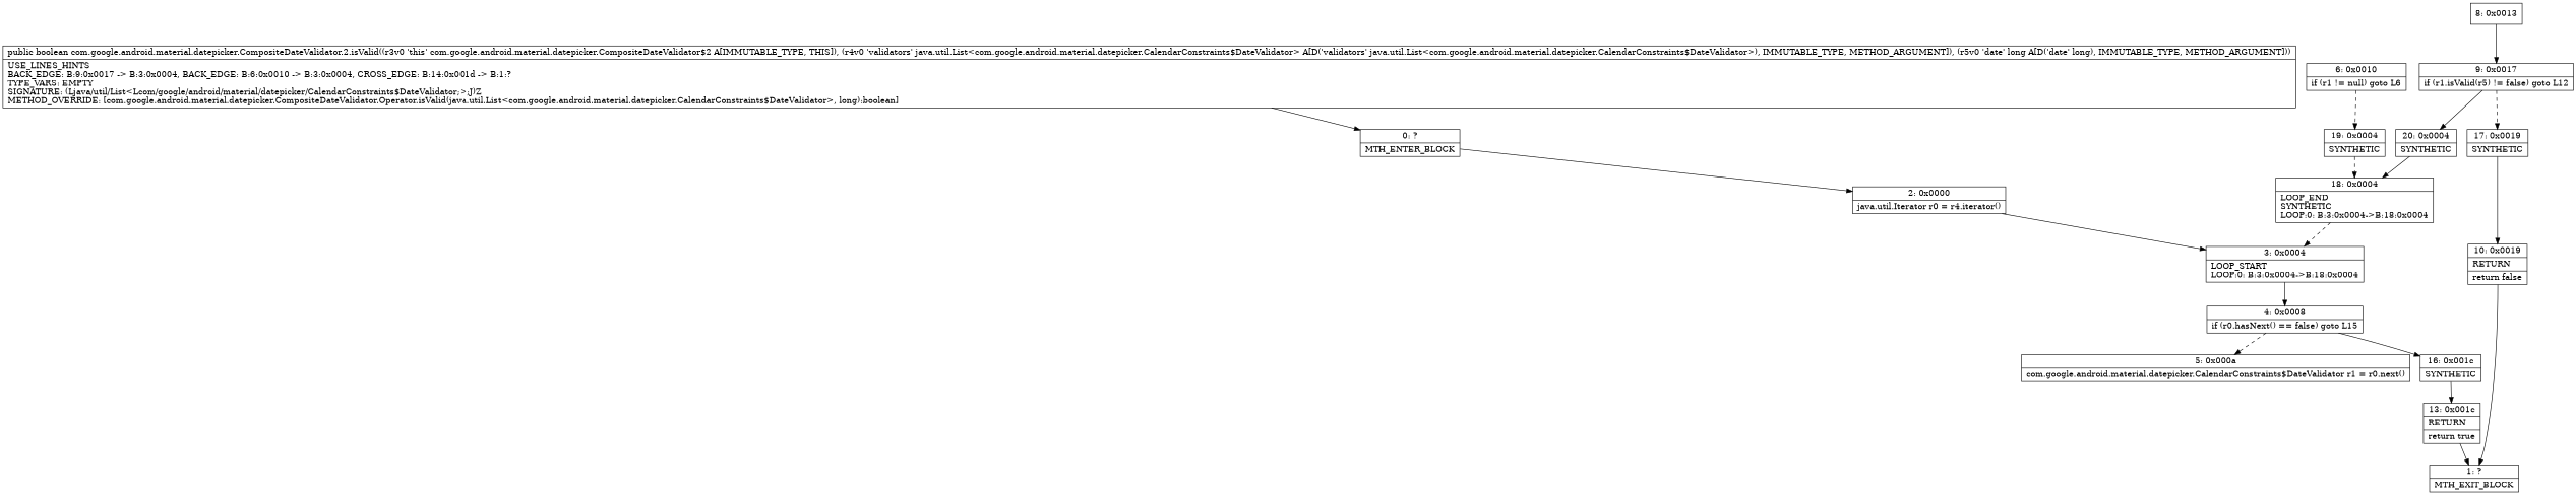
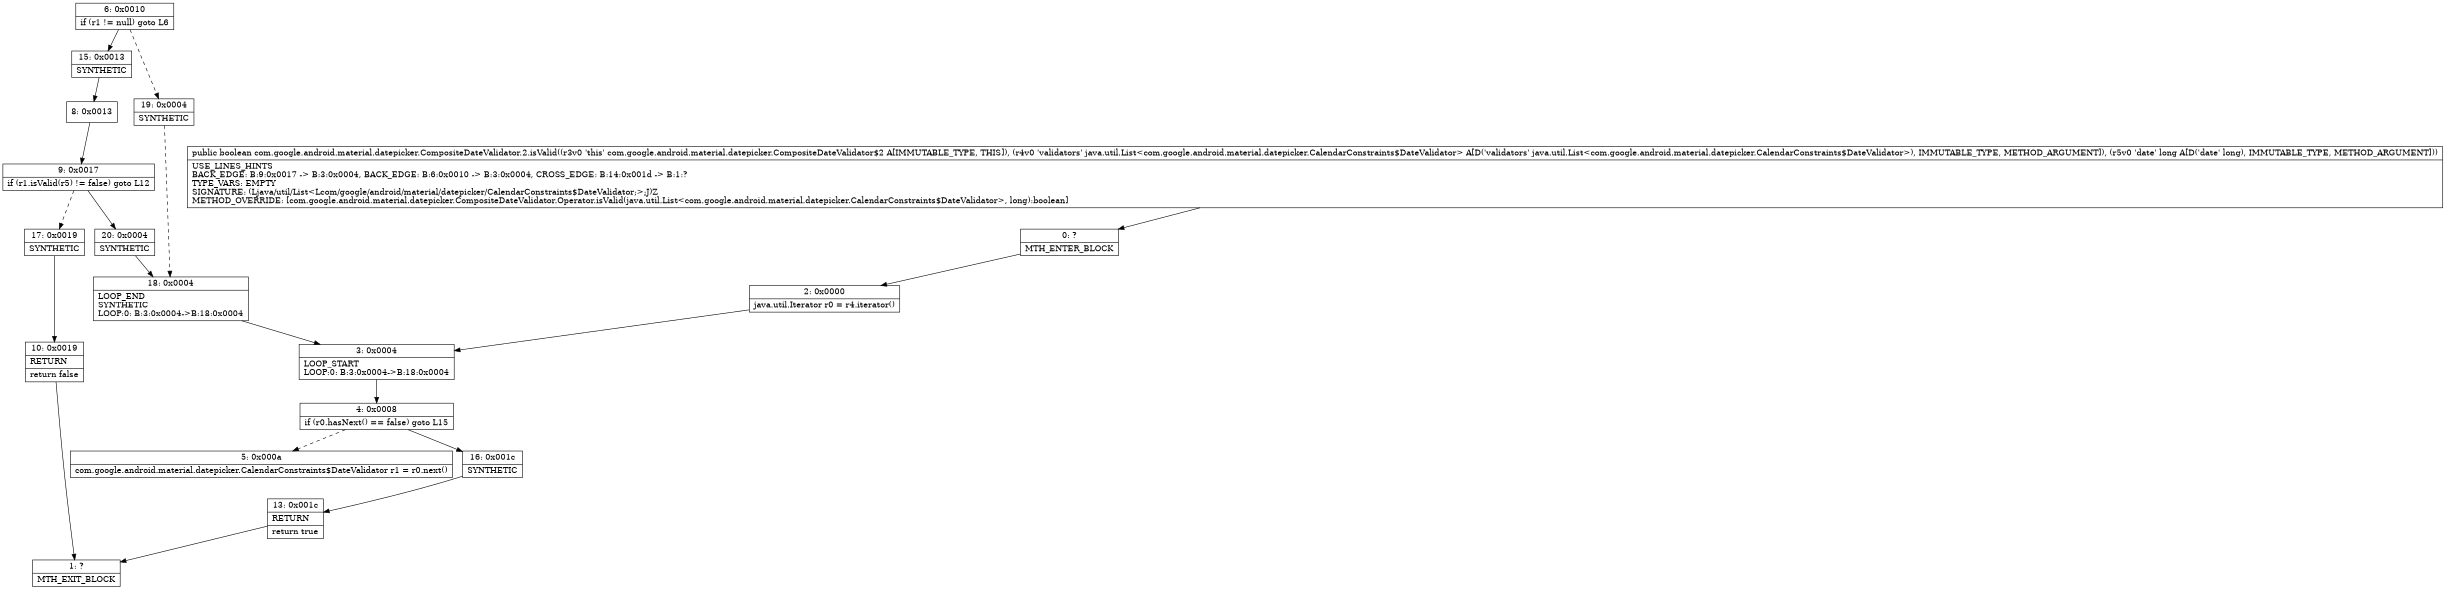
  digraph {
    fontname="DejaVu Serif"
    node [fontname="DejaVu Serif" shape=record]
    edge [fontname="DejaVu Serif"]
    n1 [label="{0\:\ ?|MTH_ENTER_BLOCK\l}"]
    n2 [label="{2\:\ 0x0000|java.util.Iterator r0 = r4.iterator()\l}"]
    n3 [label="{3\:\ 0x0004|LOOP_START\lLOOP:0: B:3:0x0004\-\>B:18:0x0004\l}"]
    n4 [label="{4\:\ 0x0008|if (r0.hasNext() == false) goto L15\l}"]
    n5 [label="{5\:\ 0x000a|com.google.android.material.datepicker.CalendarConstraints$DateValidator r1 = r0.next()\l}"]
    n6 [label="{16\:\ 0x001c|SYNTHETIC\l}"]
    n7 [label="{13\:\ 0x001c|RETURN\l|return true\l}"]
    n8 [label="{6\:\ 0x0010|if (r1 != null) goto L6\l}"]
+   n9 [label="{15\:\ 0x0013|SYNTHETIC\l}"]
    n10 [label="{19\:\ 0x0004|SYNTHETIC\l}"]
    n11 [label="{8\:\ 0x0013}"]
    n12 [label="{18\:\ 0x0004|LOOP_END\lSYNTHETIC\lLOOP:0: B:3:0x0004\-\>B:18:0x0004\l}"]
    n13 [label="{9\:\ 0x0017|if (r1.isValid(r5) != false) goto L12\l}"]
    n14 [label="{17\:\ 0x0019|SYNTHETIC\l}"]
    n15 [label="{20\:\ 0x0004|SYNTHETIC\l}"]
    n16 [label="{10\:\ 0x0019|RETURN\l|return false\l}"]
    n17 [label="{1\:\ ?|MTH_EXIT_BLOCK\l}"]
    n18 [label="{public boolean com.google.android.material.datepicker.CompositeDateValidator.2.isValid((r3v0 'this' com.google.android.material.datepicker.CompositeDateValidator$2 A[IMMUTABLE_TYPE, THIS]), (r4v0 'validators' java.util.List\<com.google.android.material.datepicker.CalendarConstraints$DateValidator\> A[D('validators' java.util.List\<com.google.android.material.datepicker.CalendarConstraints$DateValidator\>), IMMUTABLE_TYPE, METHOD_ARGUMENT]), (r5v0 'date' long A[D('date' long), IMMUTABLE_TYPE, METHOD_ARGUMENT]))  | USE_LINES_HINTS\lBACK_EDGE: B:9:0x0017 \-\> B:3:0x0004, BACK_EDGE: B:6:0x0010 \-\> B:3:0x0004, CROSS_EDGE: B:14:0x001d \-\> B:1:?\lTYPE_VARS: EMPTY\lSIGNATURE: (Ljava\/util\/List\<Lcom\/google\/android\/material\/datepicker\/CalendarConstraints$DateValidator;\>;J)Z\lMETHOD_OVERRIDE: [com.google.android.material.datepicker.CompositeDateValidator.Operator.isValid(java.util.List\<com.google.android.material.datepicker.CalendarConstraints$DateValidator\>, long):boolean]\l}"]
    n1 -> n2
    n2 -> n3
    n3 -> n4
    n4 -> n5 [style=dashed]
    n4 -> n6
    n6 -> n7
    n7 -> n17
+   n8 -> n9
    n8 -> n10 [style=dashed]
+   n9 -> n11
    n10 -> n12 [style=dashed]
    n11 -> n13
-   n12 -> n3 [style=dashed]
+   n12 -> n3
    n13 -> n14 [style=dashed]
    n13 -> n15
    n14 -> n16
    n15 -> n12
    n16 -> n17
    n18 -> n1
  }
